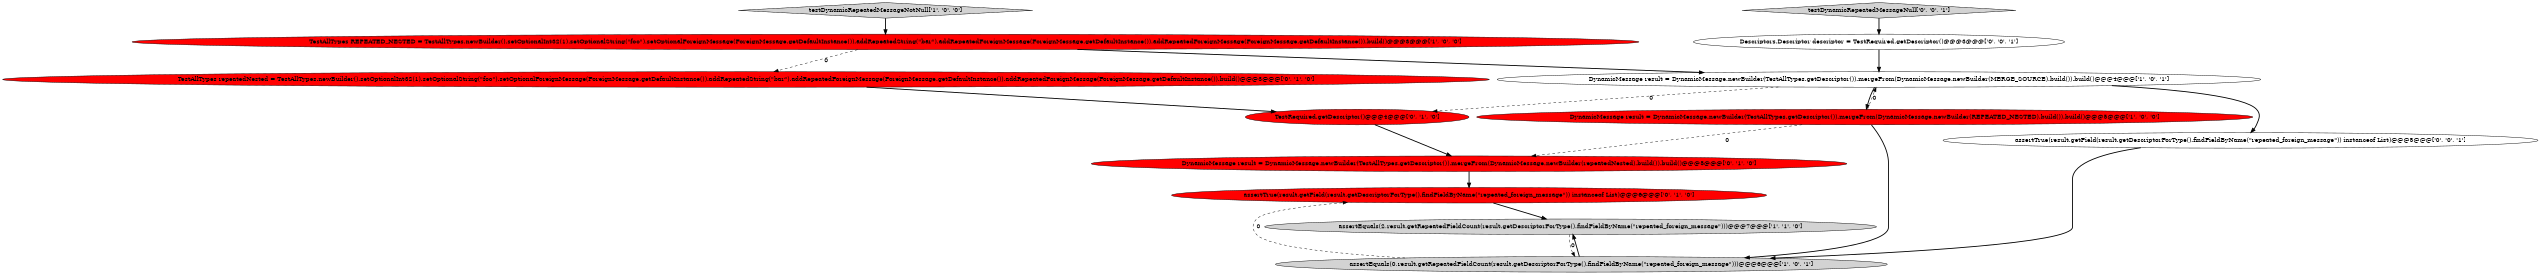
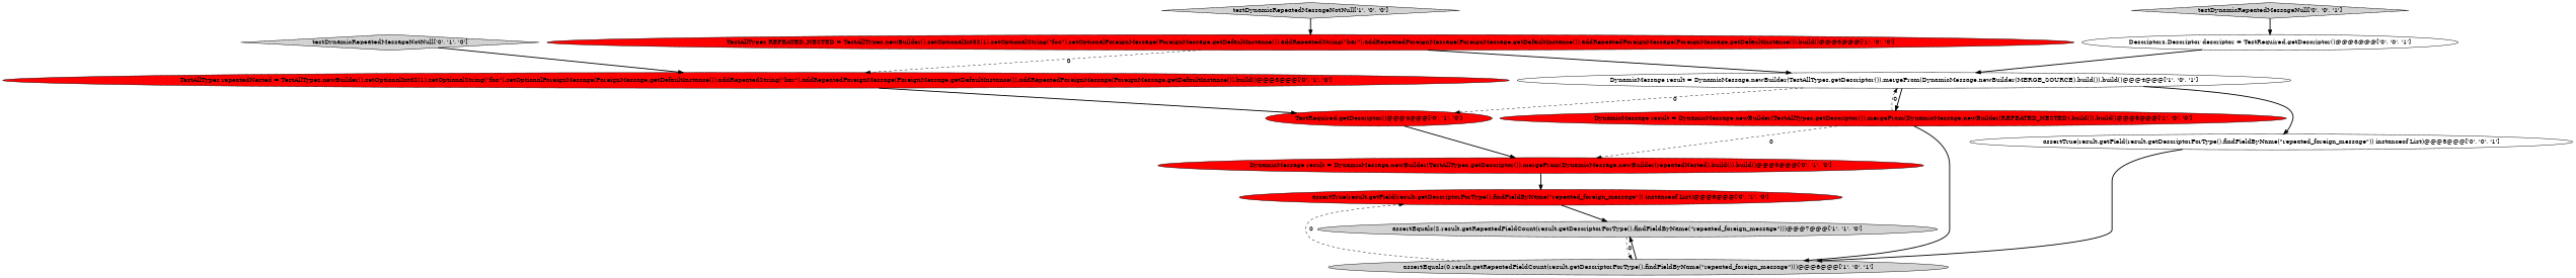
  digraph {
    node [fillcolor=red shape=ellipse style=filled]
    edge [style=bold]
    n1 [label="assertTrue(result.getField(result.getDescriptorForType().findFieldByName(\"repeated_foreign_message\")) instanceof List)@@@6@@@['0', '1', '0']"]
    n2 [fillcolor=lightgray label="assertEquals(2,result.getRepeatedFieldCount(result.getDescriptorForType().findFieldByName(\"repeated_foreign_message\")))@@@7@@@['1', '1', '0']"]
    n3 [fillcolor=white label="assertTrue(result.getField(result.getDescriptorForType().findFieldByName(\"repeated_foreign_message\")) instanceof List)@@@5@@@['0', '0', '1']"]
    n4 [fillcolor=lightgray label="assertEquals(0,result.getRepeatedFieldCount(result.getDescriptorForType().findFieldByName(\"repeated_foreign_message\")))@@@6@@@['1', '0', '1']"]
    n5 [fillcolor=lightgray label="testDynamicRepeatedMessageNull['0', '0', '1']" shape=diamond]
    n6 [fillcolor=white label="Descriptors.Descriptor descriptor = TestRequired.getDescriptor()@@@3@@@['0', '0', '1']"]
    n7 [label="TestAllTypes REPEATED_NESTED = TestAllTypes.newBuilder().setOptionalInt32(1).setOptionalString(\"foo\").setOptionalForeignMessage(ForeignMessage.getDefaultInstance()).addRepeatedString(\"bar\").addRepeatedForeignMessage(ForeignMessage.getDefaultInstance()).addRepeatedForeignMessage(ForeignMessage.getDefaultInstance()).build()@@@3@@@['1', '0', '0']"]
    n8 [fillcolor=white label="DynamicMessage result = DynamicMessage.newBuilder(TestAllTypes.getDescriptor()).mergeFrom(DynamicMessage.newBuilder(MERGE_SOURCE).build()).build()@@@4@@@['1', '0', '1']"]
    n9 [label="TestAllTypes repeatedNested = TestAllTypes.newBuilder().setOptionalInt32(1).setOptionalString(\"foo\").setOptionalForeignMessage(ForeignMessage.getDefaultInstance()).addRepeatedString(\"bar\").addRepeatedForeignMessage(ForeignMessage.getDefaultInstance()).addRepeatedForeignMessage(ForeignMessage.getDefaultInstance()).build()@@@3@@@['0', '1', '0']"]
    n10 [label="TestRequired.getDescriptor()@@@4@@@['0', '1', '0']"]
    n11 [label="DynamicMessage result = DynamicMessage.newBuilder(TestAllTypes.getDescriptor()).mergeFrom(DynamicMessage.newBuilder(REPEATED_NESTED).build()).build()@@@5@@@['1', '0', '0']"]
    n12 [label="DynamicMessage result = DynamicMessage.newBuilder(TestAllTypes.getDescriptor()).mergeFrom(DynamicMessage.newBuilder(repeatedNested).build()).build()@@@5@@@['0', '1', '0']"]
+   n13 [fillcolor=lightgray label="testDynamicRepeatedMessageNotNull['0', '1', '0']" shape=diamond]
    n14 [fillcolor=lightgray label="testDynamicRepeatedMessageNotNull['1', '0', '0']" shape=diamond]
    n1 -> n2
    n2 -> n4 [label=0 style=dashed]
    n3 -> n4
    n4 -> n1 [label=0 style=dashed]
    n4 -> n2
    n5 -> n6
    n6 -> n8
    n7 -> n8
    n7 -> n9 [label=0 style=dashed]
    n8 -> n3
    n8 -> n10 [label=0 style=dashed]
    n8 -> n11
    n9 -> n10
    n10 -> n12
    n11 -> n4
    n11 -> n8 [label=0 style=dashed]
    n11 -> n12 [label=0 style=dashed]
    n12 -> n1
+   n13 -> n9
    n14 -> n7
  }
